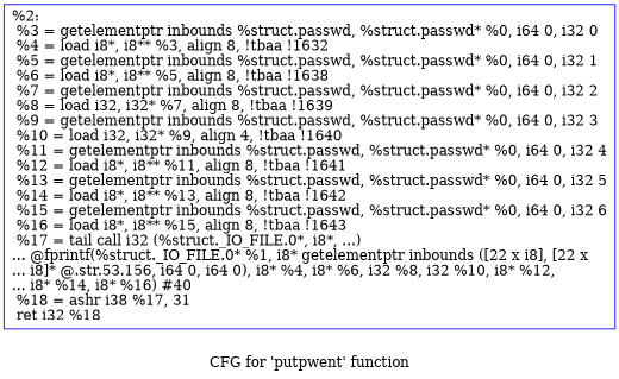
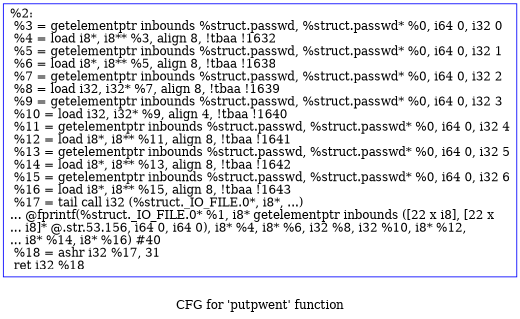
  digraph {
    label="CFG for 'putpwent' function"
-   n1 [label="{%2:\l  %3 = getelementptr inbounds %struct.passwd, %struct.passwd* %0, i64 0, i32 0\l  %4 = load i8*, i8** %3, align 8, !tbaa !1632\l  %5 = getelementptr inbounds %struct.passwd, %struct.passwd* %0, i64 0, i32 1\l  %6 = load i8*, i8** %5, align 8, !tbaa !1638\l  %7 = getelementptr inbounds %struct.passwd, %struct.passwd* %0, i64 0, i32 2\l  %8 = load i32, i32* %7, align 8, !tbaa !1639\l  %9 = getelementptr inbounds %struct.passwd, %struct.passwd* %0, i64 0, i32 3\l  %10 = load i32, i32* %9, align 4, !tbaa !1640\l  %11 = getelementptr inbounds %struct.passwd, %struct.passwd* %0, i64 0, i32 4\l  %12 = load i8*, i8** %11, align 8, !tbaa !1641\l  %13 = getelementptr inbounds %struct.passwd, %struct.passwd* %0, i64 0, i32 5\l  %14 = load i8*, i8** %13, align 8, !tbaa !1642\l  %15 = getelementptr inbounds %struct.passwd, %struct.passwd* %0, i64 0, i32 6\l  %16 = load i8*, i8** %15, align 8, !tbaa !1643\l  %17 = tail call i32 (%struct._IO_FILE.0*, i8*, ...)\l... @fprintf(%struct._IO_FILE.0* %1, i8* getelementptr inbounds ([22 x i8], [22 x\l... i8]* @.str.53.156, i64 0, i64 0), i8* %4, i8* %6, i32 %8, i32 %10, i8* %12,\l... i8* %14, i8* %16) #40\l  %18 = ashr i38 %17, 31\l  ret i32 %18\l}" shape=record color=blue]
+   n1 [label="{%2:\l  %3 = getelementptr inbounds %struct.passwd, %struct.passwd* %0, i64 0, i32 0\l  %4 = load i8*, i8** %3, align 8, !tbaa !1632\l  %5 = getelementptr inbounds %struct.passwd, %struct.passwd* %0, i64 0, i32 1\l  %6 = load i8*, i8** %5, align 8, !tbaa !1638\l  %7 = getelementptr inbounds %struct.passwd, %struct.passwd* %0, i64 0, i32 2\l  %8 = load i32, i32* %7, align 8, !tbaa !1639\l  %9 = getelementptr inbounds %struct.passwd, %struct.passwd* %0, i64 0, i32 3\l  %10 = load i32, i32* %9, align 4, !tbaa !1640\l  %11 = getelementptr inbounds %struct.passwd, %struct.passwd* %0, i64 0, i32 4\l  %12 = load i8*, i8** %11, align 8, !tbaa !1641\l  %13 = getelementptr inbounds %struct.passwd, %struct.passwd* %0, i64 0, i32 5\l  %14 = load i8*, i8** %13, align 8, !tbaa !1642\l  %15 = getelementptr inbounds %struct.passwd, %struct.passwd* %0, i64 0, i32 6\l  %16 = load i8*, i8** %15, align 8, !tbaa !1643\l  %17 = tail call i32 (%struct._IO_FILE.0*, i8*, ...)\l... @fprintf(%struct._IO_FILE.0* %1, i8* getelementptr inbounds ([22 x i8], [22 x\l... i8]* @.str.53.156, i64 0, i64 0), i8* %4, i8* %6, i32 %8, i32 %10, i8* %12,\l... i8* %14, i8* %16) #40\l  %18 = ashr i32 %17, 31\l  ret i32 %18\l}" shape=record color=blue]
  }
